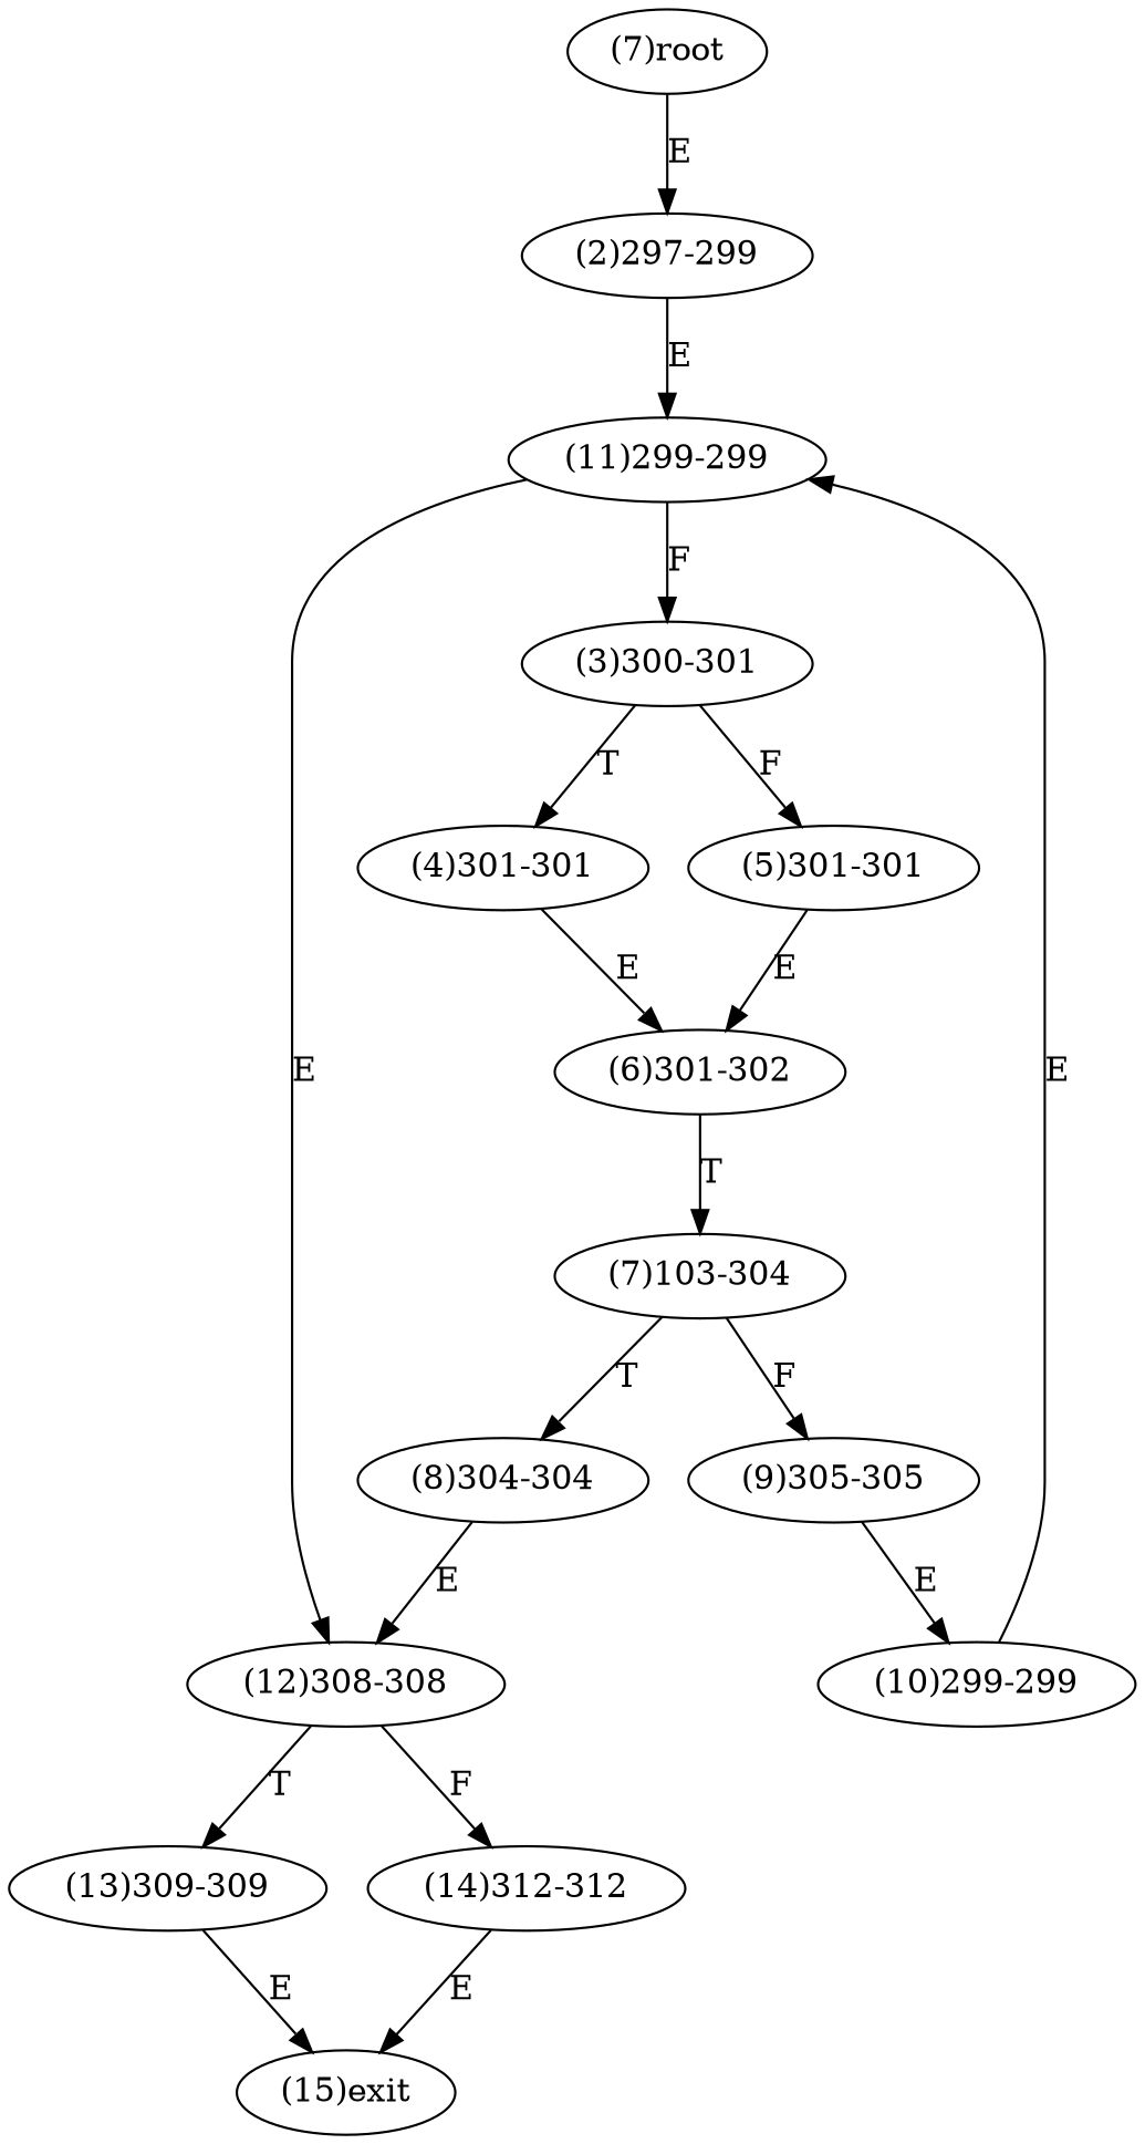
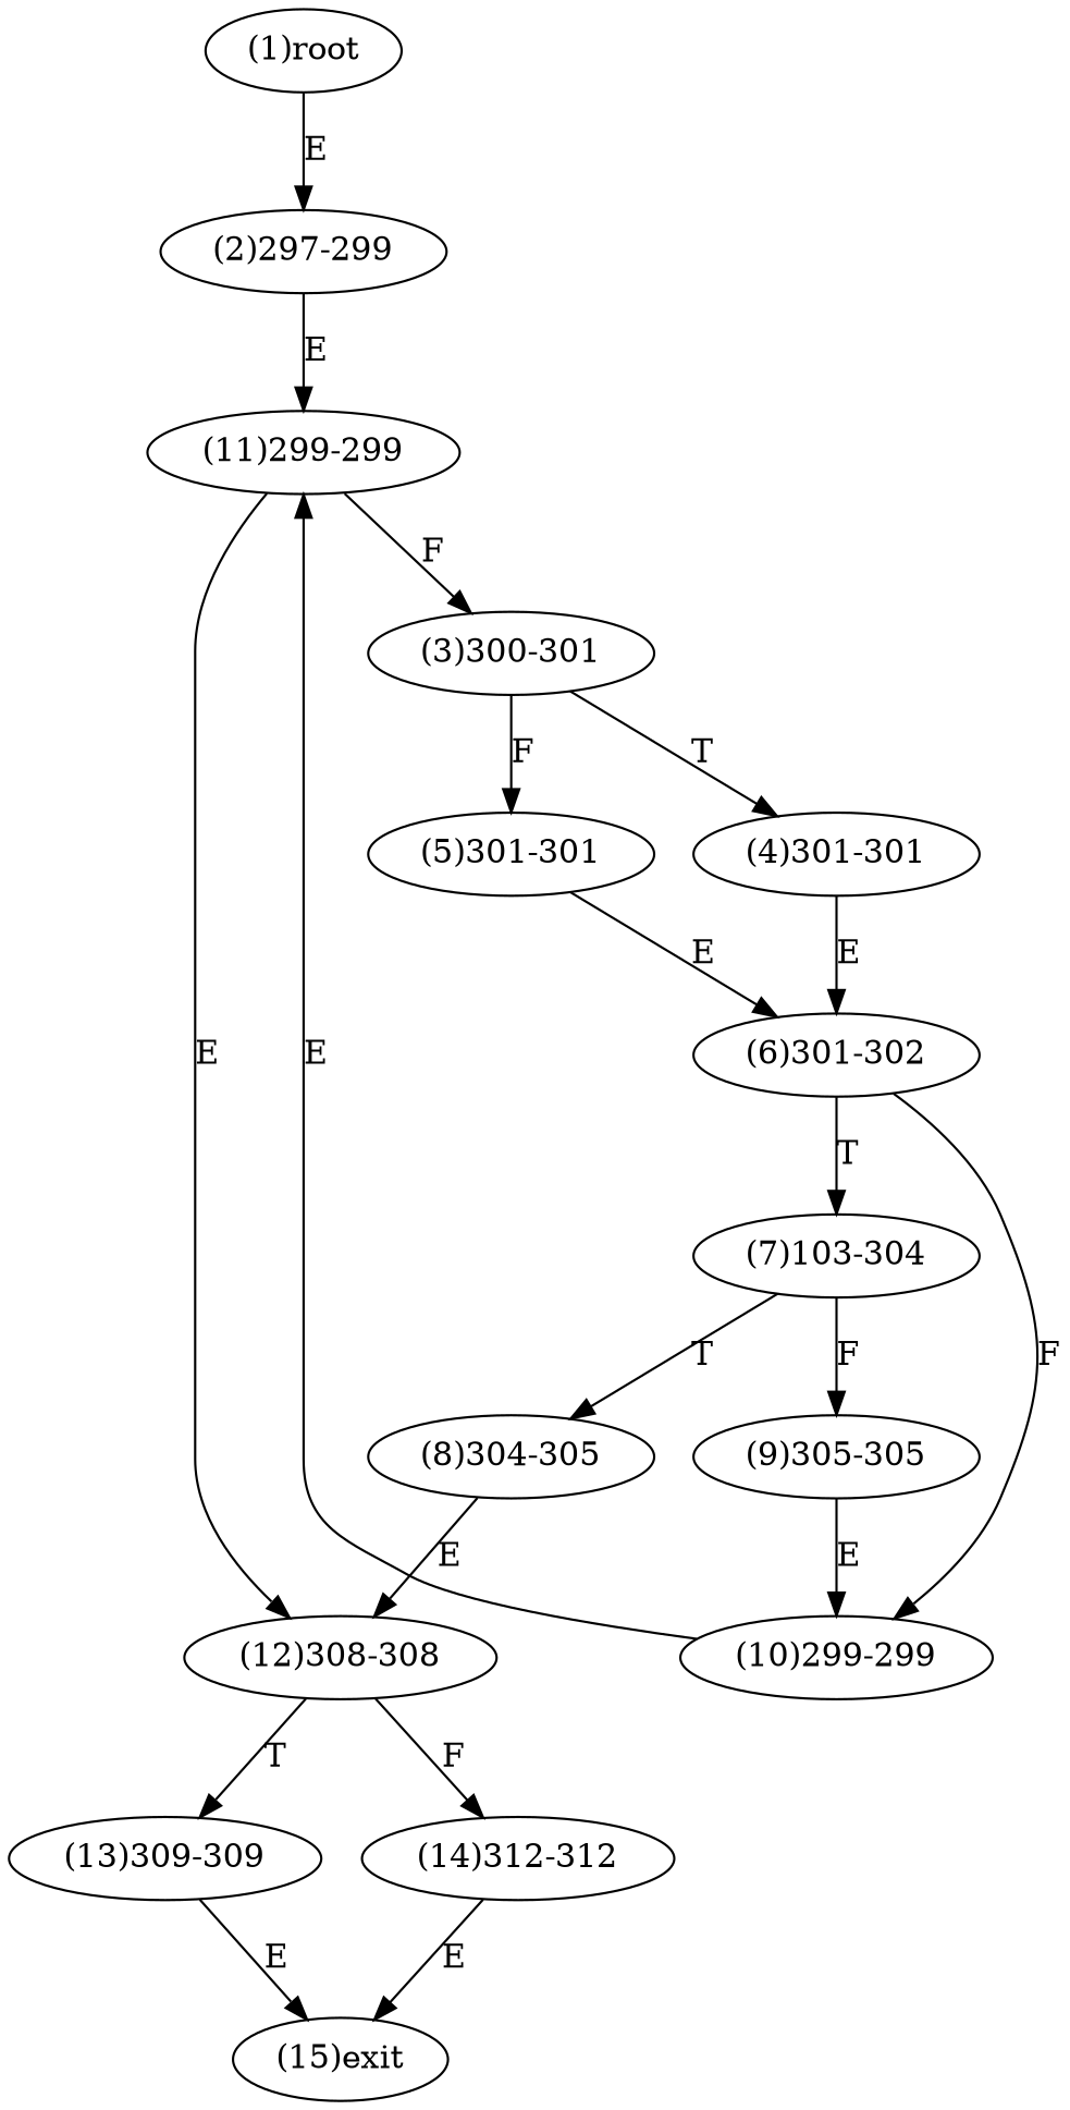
  digraph {
-   n1 [label="(7)root"]
+   n1 [label="(1)root"]
    n2 [label="(2)297-299"]
    n3 [label="(11)299-299"]
    n4 [label="(3)300-301"]
    n5 [label="(12)308-308"]
    n6 [label="(4)301-301"]
    n7 [label="(5)301-301"]
    n8 [label="(6)301-302"]
    n9 [label="(7)103-304"]
    n10 [label="(10)299-299"]
-   n11 [label="(8)304-304"]
+   n11 [label="(8)304-305"]
    n12 [label="(9)305-305"]
    n13 [label="(13)309-309"]
    n14 [label="(14)312-312"]
    n15 [label="(15)exit"]
    n1 -> n2 [label=E]
    n2 -> n3 [label=E]
    n3 -> n4 [label=F]
    n3 -> n5 [label=E]
    n4 -> n6 [label=T]
    n4 -> n7 [label=F]
    n5 -> n13 [label=T]
    n5 -> n14 [label=F]
    n6 -> n8 [label=E]
    n7 -> n8 [label=E]
    n8 -> n9 [label=T]
+   n8 -> n10 [label=F]
    n9 -> n11 [label=T]
    n9 -> n12 [label=F]
    n10 -> n3 [label=E]
    n11 -> n5 [label=E]
    n12 -> n10 [label=E]
    n13 -> n15 [label=E]
    n14 -> n15 [label=E]
  }
